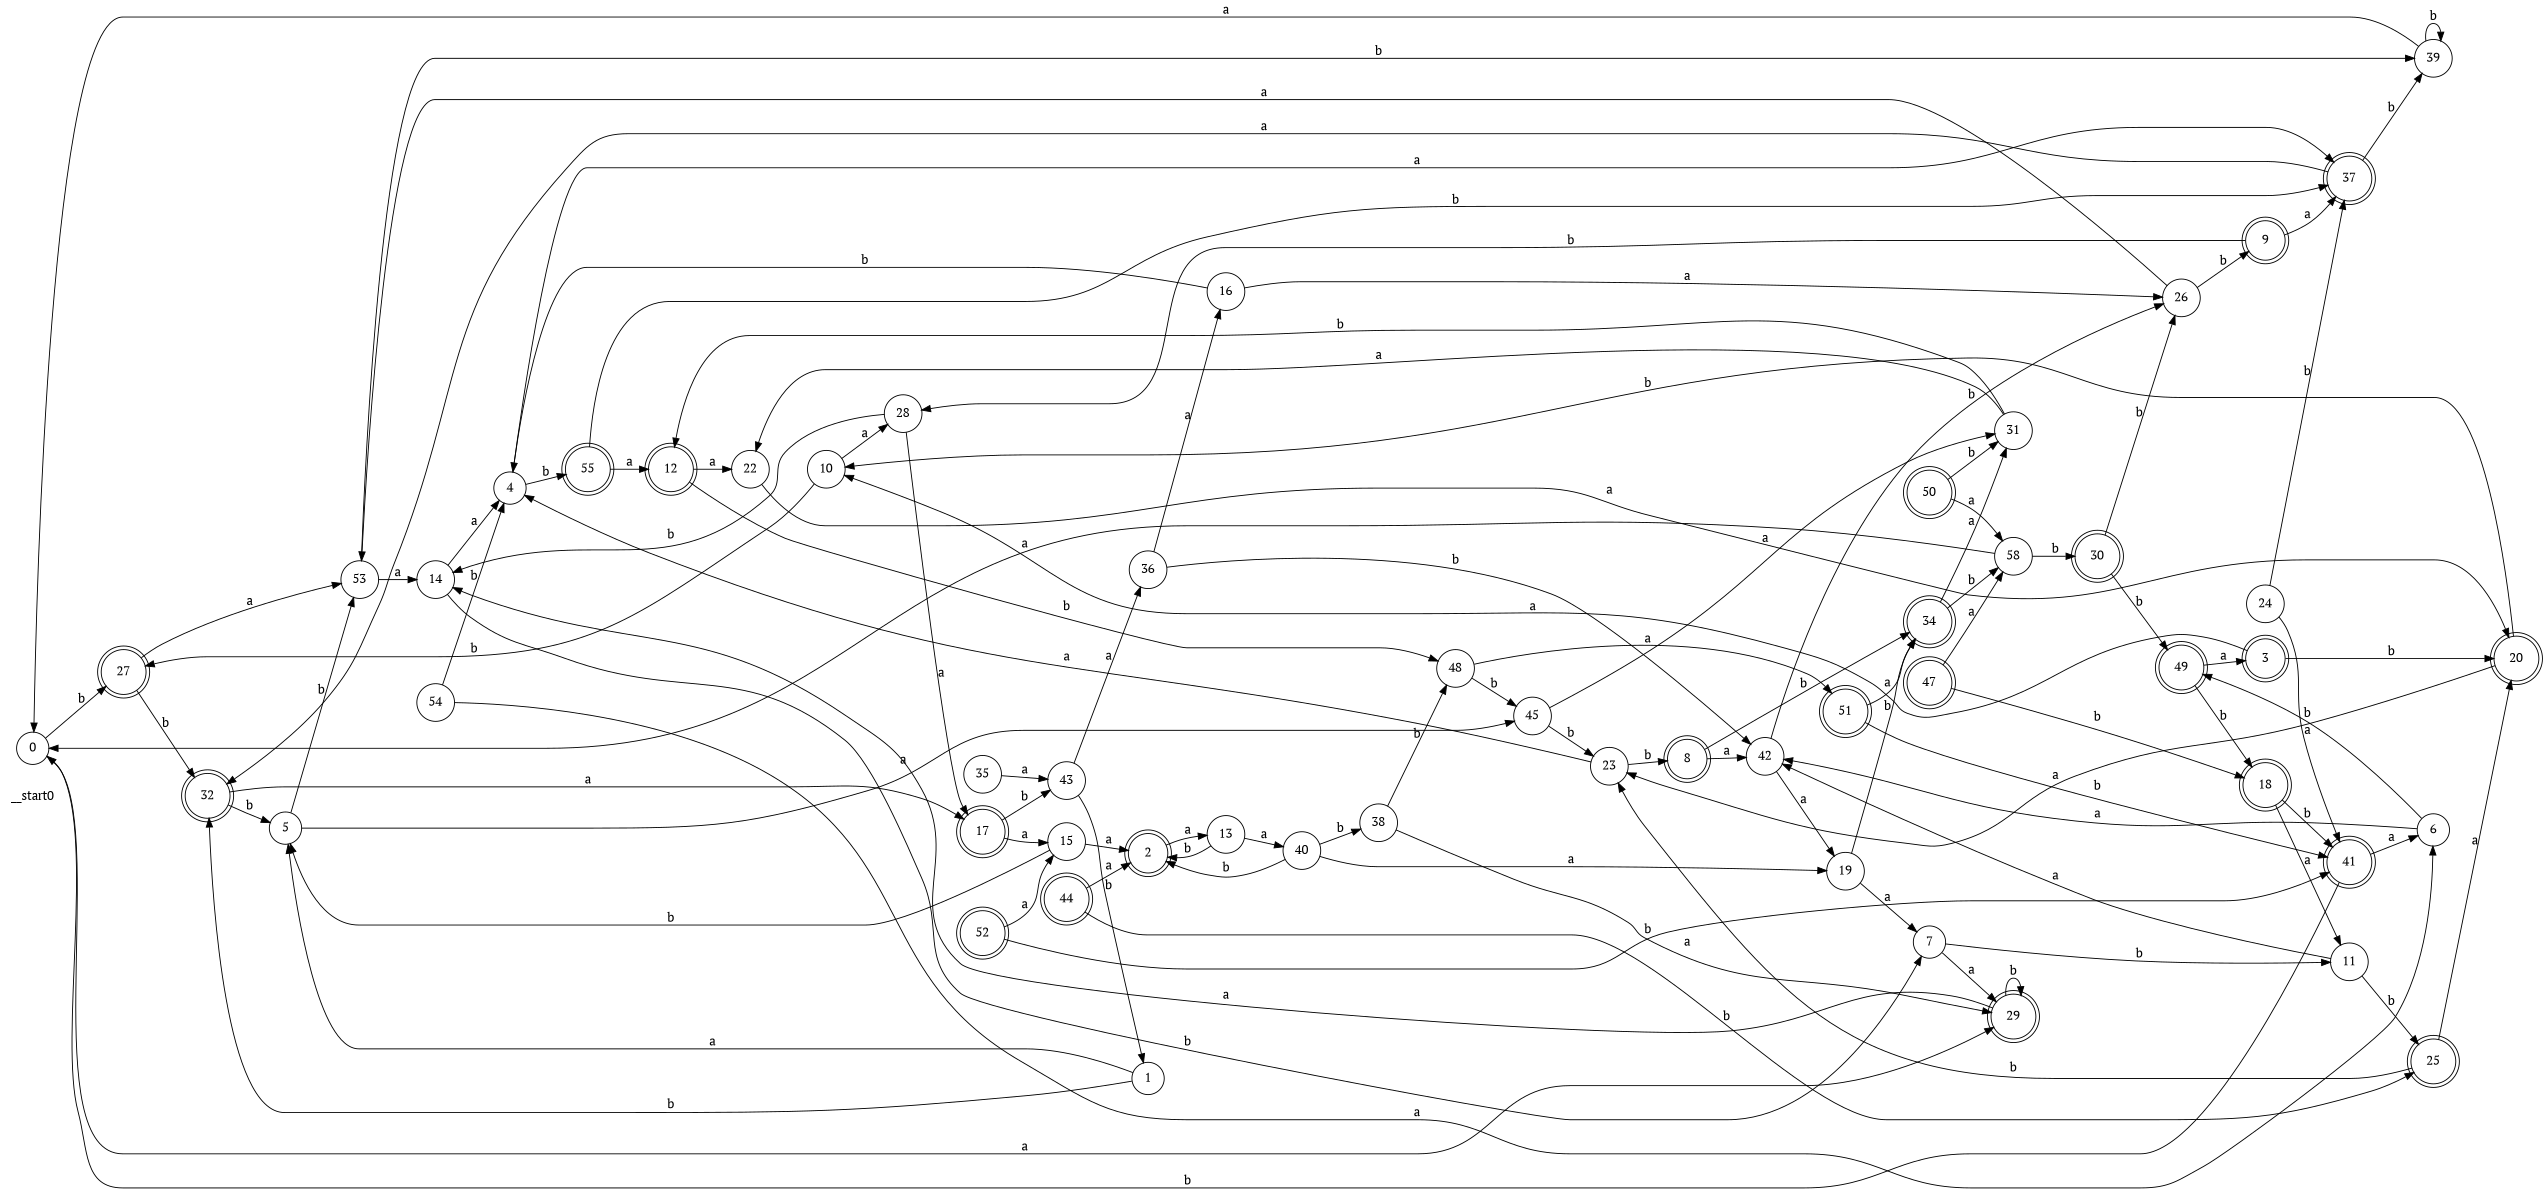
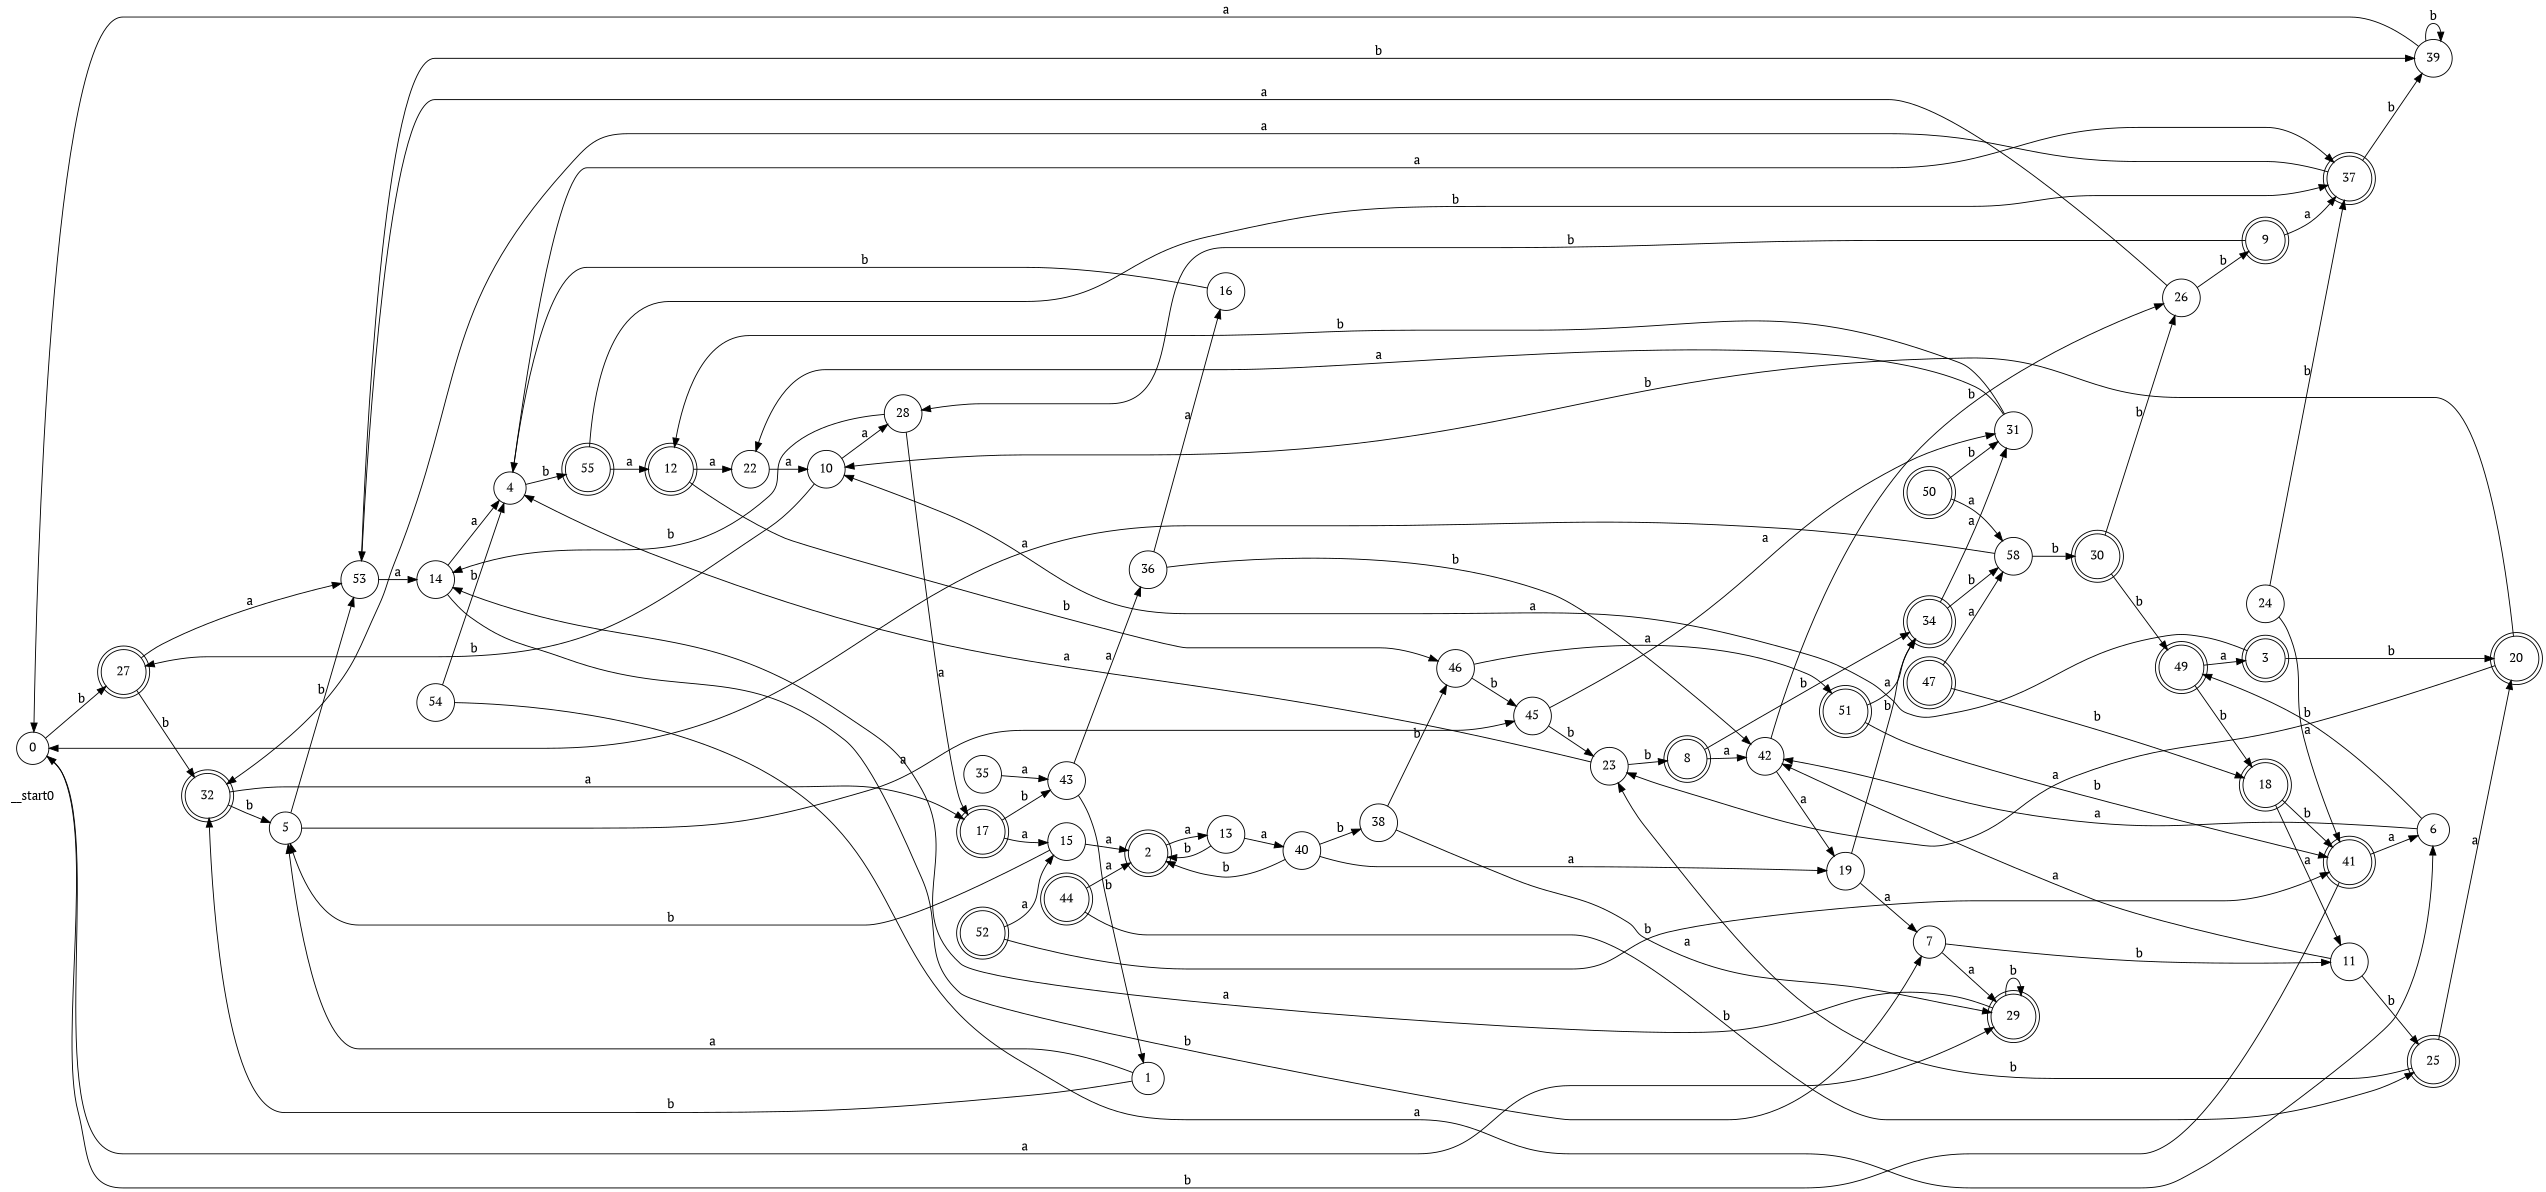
  digraph {
    fontname="PT Serif"
    rankdir=LR
    node [fontname="PT Serif" shape=circle color=black fillcolor=white style=filled]
    edge [fontname="PT Serif"]
    __start0 [shape=none color="" fillcolor="" style=""]
    n2 [label=0]
    n3 [label=27 shape=doublecircle style="rounded,filled"]
    n4 [label=29 shape=doublecircle style="rounded,filled"]
    n5 [label=32 shape=doublecircle style="rounded,filled"]
    n6 [label=53]
    n7 [label=14]
    n8 [label=1]
    n9 [label=5]
    n10 [label=45]
    n11 [label=17 shape=doublecircle style="rounded,filled"]
    n12 [label=2 shape=doublecircle style="rounded,filled"]
    n13 [label=13]
    n14 [label=40]
    n15 [label=19]
    n16 [label=38]
    n17 [label=3 shape=doublecircle style="rounded,filled"]
    n18 [label=10]
    n19 [label=20 shape=doublecircle style="rounded,filled"]
    n20 [label=28]
    n21 [label=23]
    n22 [label=4]
    n23 [label=37 shape=doublecircle style="rounded,filled"]
    n24 [label=55 shape=doublecircle style="rounded,filled"]
    n25 [label=39]
    n26 [label=12 shape=doublecircle style="rounded,filled"]
    n27 [label=31]
    n28 [label=6]
    n29 [label=42]
    n30 [label=49 shape=doublecircle style="rounded,filled"]
    n31 [label=26]
    n32 [label=18 shape=doublecircle style="rounded,filled"]
    n33 [label=7]
    n34 [label=11]
    n35 [label=25 shape=doublecircle style="rounded,filled"]
    n36 [label=8 shape=doublecircle style="rounded,filled"]
    n37 [label=34 shape=doublecircle style="rounded,filled"]
    n38 [label=58]
    n39 [label=9 shape=doublecircle style="rounded,filled"]
    n40 [label=22]
-   n41 [label=48]
+   n41 [label=46]
    n42 [label=51 shape=doublecircle style="rounded,filled"]
    n43 [label=15]
    n44 [label=16]
    n45 [label=43]
    n46 [label=36]
    n47 [label=41 shape=doublecircle style="rounded,filled"]
    n48 [label=50 shape=doublecircle style="rounded,filled"]
    n49 [label=24]
    n50 [label=30 shape=doublecircle style="rounded,filled"]
    n51 [label=35]
    n52 [label=44 shape=doublecircle style="rounded,filled"]
    n53 [label=47 shape=doublecircle style="rounded,filled"]
    n54 [label=52 shape=doublecircle style="rounded,filled"]
    n55 [label=54]
    n2 -> n3 [label=b]
    n2 -> n4 [label=a]
    n3 -> n5 [label=b]
    n3 -> n6 [label=a]
    n4 -> n4 [label=b]
    n4 -> n7 [label=a]
    n5 -> n9 [label=b]
    n5 -> n11 [label=a]
    n6 -> n7 [label=a]
    n6 -> n25 [label=b]
    n7 -> n22 [label=a]
    n7 -> n33 [label=b]
    n8 -> n5 [label=b]
    n8 -> n9 [label=a]
    n9 -> n6 [label=b]
    n9 -> n10 [label=a]
    n10 -> n21 [label=b]
    n10 -> n27 [label=a]
    n11 -> n43 [label=a]
    n11 -> n45 [label=b]
    n12 -> n13 [label=a]
    n13 -> n12 [label=b]
    n13 -> n14 [label=a]
    n14 -> n12 [label=b]
    n14 -> n15 [label=a]
    n14 -> n16 [label=b]
    n15 -> n33 [label=a]
    n15 -> n37 [label=b]
    n16 -> n4 [label=a]
    n16 -> n41 [label=b]
    n17 -> n18 [label=a]
    n17 -> n19 [label=b]
    n18 -> n3 [label=b]
    n18 -> n20 [label=a]
    n19 -> n18 [label=b]
    n19 -> n21 [label=a]
    n20 -> n7 [label=b]
    n20 -> n11 [label=a]
    n21 -> n22 [label=a]
    n21 -> n36 [label=b]
    n22 -> n23 [label=a]
    n22 -> n24 [label=b]
    n23 -> n5 [label=a]
    n23 -> n25 [label=b]
    n24 -> n23 [label=b]
    n24 -> n26 [label=a]
    n25 -> n2 [label=a]
    n25 -> n25 [label=b]
    n26 -> n40 [label=a]
    n26 -> n41 [label=b]
    n27 -> n26 [label=b]
    n27 -> n40 [label=a]
    n28 -> n29 [label=a]
    n28 -> n30 [label=b]
    n29 -> n15 [label=a]
    n29 -> n31 [label=b]
    n30 -> n17 [label=a]
    n30 -> n32 [label=b]
    n31 -> n6 [label=a]
    n31 -> n39 [label=b]
    n32 -> n34 [label=a]
    n32 -> n47 [label=b]
    n33 -> n4 [label=a]
    n33 -> n34 [label=b]
    n34 -> n29 [label=a]
    n34 -> n35 [label=b]
    n35 -> n19 [label=a]
    n35 -> n21 [label=b]
    n36 -> n29 [label=a]
    n36 -> n37 [label=b]
    n37 -> n27 [label=a]
    n37 -> n38 [label=b]
    n38 -> n2 [label=a]
    n38 -> n50 [label=b]
    n39 -> n20 [label=b]
    n39 -> n23 [label=a]
-   n40 -> n19 [label=a]
+   n40 -> n18 [label=a]
    n41 -> n10 [label=b]
    n41 -> n42 [label=a]
    n42 -> n37 [label=a]
    n42 -> n47 [label=b]
    n43 -> n9 [label=b]
    n43 -> n12 [label=a]
    n44 -> n22 [label=b]
-   n44 -> n31 [label=a]
    n45 -> n8 [label=b]
    n45 -> n46 [label=a]
    n46 -> n29 [label=b]
    n46 -> n44 [label=a]
    n47 -> n2 [label=b]
    n47 -> n28 [label=a]
    n48 -> n27 [label=b]
    n48 -> n38 [label=a]
    n49 -> n23 [label=b]
    n49 -> n47 [label=a]
    n50 -> n30 [label=b]
    n50 -> n31 [label=b]
    n51 -> n45 [label=a]
    n52 -> n12 [label=a]
    n52 -> n35 [label=b]
    n53 -> n32 [label=b]
    n53 -> n38 [label=a]
    n54 -> n43 [label=a]
    n54 -> n47 [label=b]
    n55 -> n22 [label=b]
    n55 -> n28 [label=a]
  }
